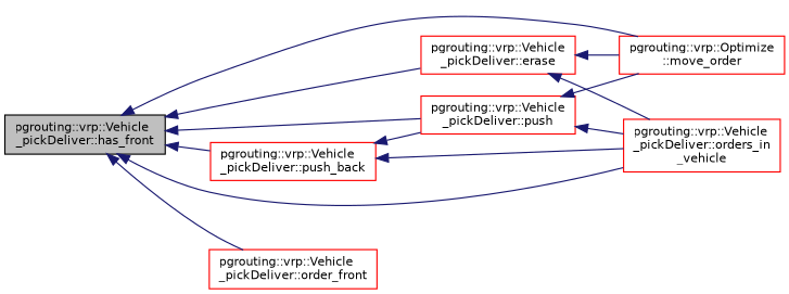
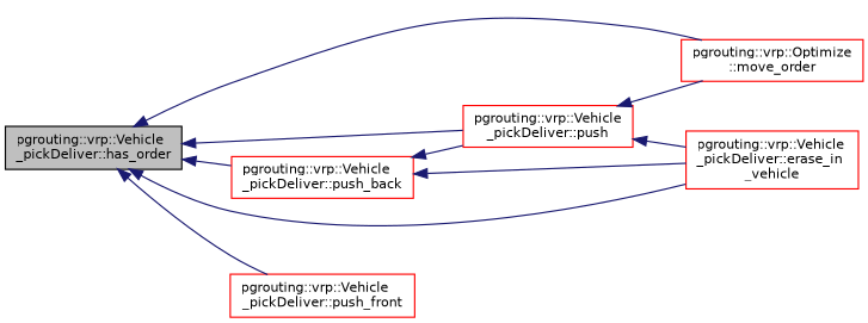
  digraph {
    rankdir=LR
    node [color=red fillcolor=white fontname=Helvetica fontsize=10 shape=record style=filled]
    edge [color=midnightblue dir=back fontname=Helvetica fontsize=10 labelfontname=Helvetica labelfontsize=10 style=solid]
-   n1 [color=black fillcolor=grey75 fontcolor=black height=0.2 label="pgrouting::vrp::Vehicle\l_pickDeliver::has_front" width=0.4]
-   n2 [height=0.2 label="pgrouting::vrp::Vehicle\l_pickDeliver::erase" width=0.4]
+   n1 [color=black fillcolor=grey75 fontcolor=black height=0.2 label="pgrouting::vrp::Vehicle\l_pickDeliver::has_order" width=0.4]
    n3 [height=0.2 label="pgrouting::vrp::Optimize\l::move_order" width=0.4]
-   n4 [height=0.2 label="pgrouting::vrp::Vehicle\l_pickDeliver::orders_in\l_vehicle" width=0.4]
+   n4 [height=0.2 label="pgrouting::vrp::Vehicle\l_pickDeliver::erase_in\l_vehicle" width=0.4]
    n5 [height=0.2 label="pgrouting::vrp::Vehicle\l_pickDeliver::push" width=0.4]
    n6 [height=0.2 label="pgrouting::vrp::Vehicle\l_pickDeliver::push_back" width=0.4]
-   n7 [height=0.2 label="pgrouting::vrp::Vehicle\l_pickDeliver::order_front" width=0.4]
-   n1 -> n2
+   n7 [height=0.2 label="pgrouting::vrp::Vehicle\l_pickDeliver::push_front" width=0.4]
    n1 -> n3
    n1 -> n4
    n1 -> n5
    n1 -> n6
    n1 -> n7
-   n2 -> n3
-   n2 -> n4
    n5 -> n3
    n5 -> n4
    n6 -> n4
    n6 -> n5
  }
